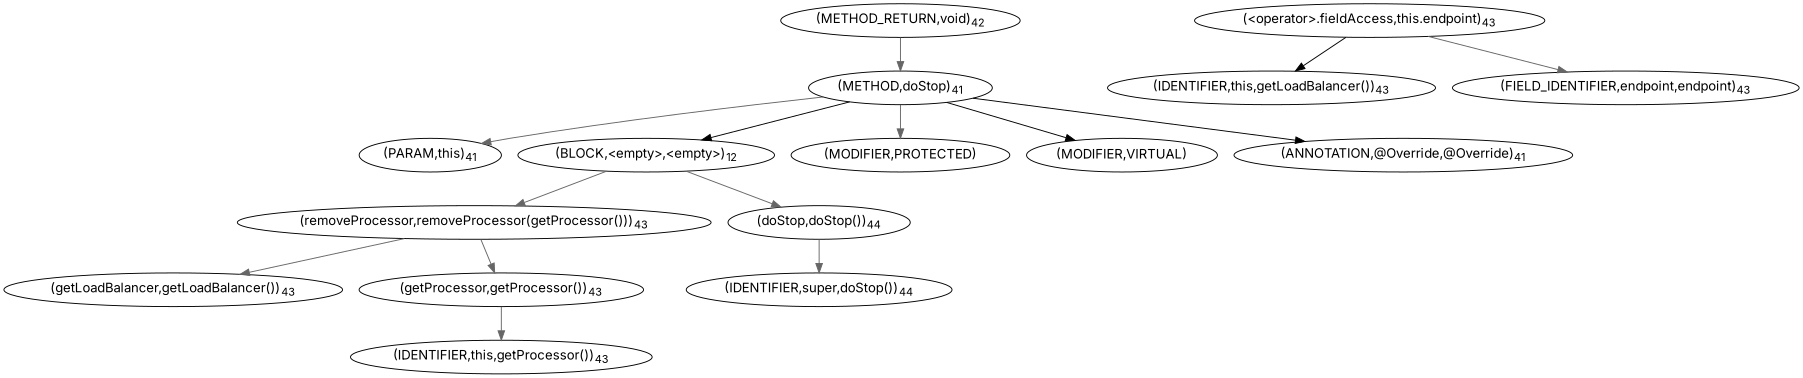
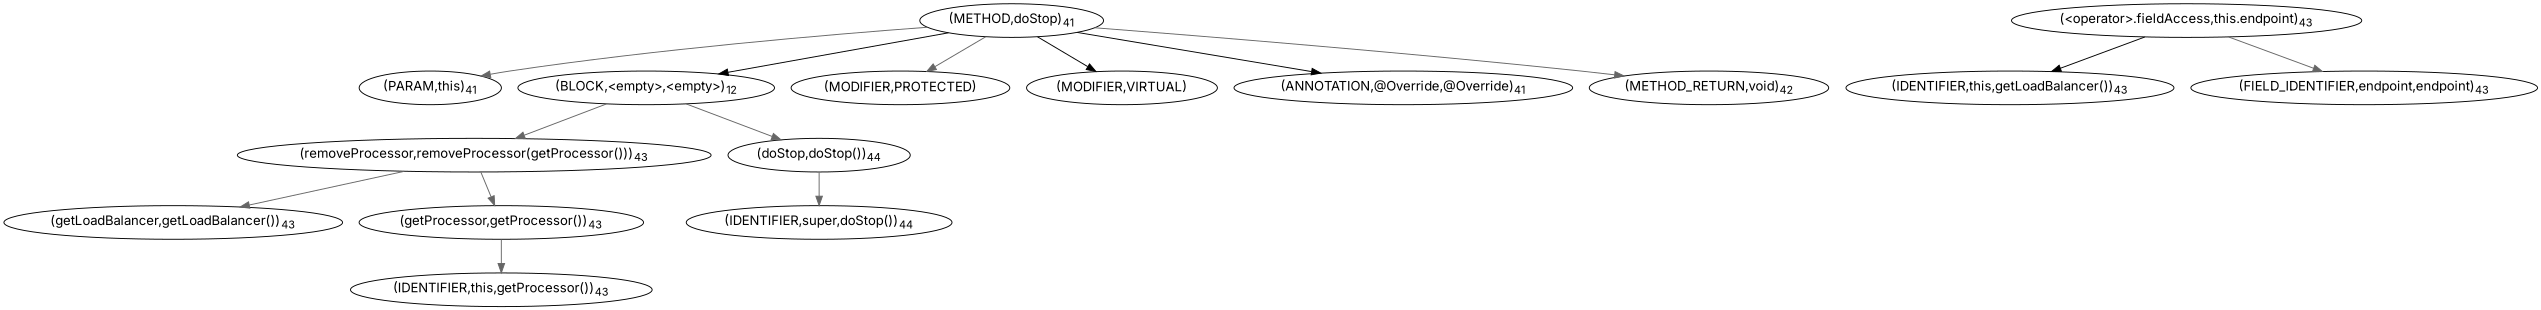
  digraph {
    fontname=Inter
    node [fontname=Inter]
    edge [color=gray40 fontname=Inter]
    n1 [label=<(METHOD,doStop)<SUB>41</SUB>>]
    n2 [label=<(PARAM,this)<SUB>41</SUB>>]
    n3 [label=<(BLOCK,&lt;empty&gt;,&lt;empty&gt;)<SUB>12</SUB>>]
    n4 [label=<(MODIFIER,PROTECTED)>]
    n5 [label=<(MODIFIER,VIRTUAL)>]
    n6 [label=<(ANNOTATION,@Override,@Override)<SUB>41</SUB>>]
    n7 [label=<(METHOD_RETURN,void)<SUB>42</SUB>>]
    n8 [label=<(removeProcessor,removeProcessor(getProcessor()))<SUB>43</SUB>>]
    n9 [label=<(doStop,doStop())<SUB>44</SUB>>]
    n10 [label=<(getLoadBalancer,getLoadBalancer())<SUB>43</SUB>>]
    n11 [label=<(getProcessor,getProcessor())<SUB>43</SUB>>]
    n12 [label=<(IDENTIFIER,super,doStop())<SUB>44</SUB>>]
    n13 [label=<(IDENTIFIER,this,getProcessor())<SUB>43</SUB>>]
    n14 [label=<(&lt;operator&gt;.fieldAccess,this.endpoint)<SUB>43</SUB>>]
    n15 [label=<(IDENTIFIER,this,getLoadBalancer())<SUB>43</SUB>>]
    n16 [label=<(FIELD_IDENTIFIER,endpoint,endpoint)<SUB>43</SUB>>]
    n1 -> n2
    n1 -> n3 [color=black]
    n1 -> n4
    n1 -> n5 [color=black]
    n1 -> n6 [color=black]
-   n7 -> n1
+   n1 -> n7
    n3 -> n8
    n3 -> n9
    n8 -> n10
    n8 -> n11
    n9 -> n12
    n11 -> n13
    n14 -> n15 [color=black]
    n14 -> n16
  }
